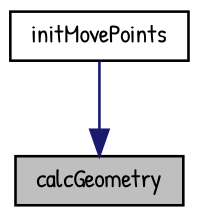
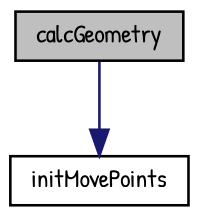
  digraph {
    rankdir=TB
    fontname="Patrick Hand"
    node [color=black fontname="Patrick Hand" fontsize=10 shape=record]
    n1 [fillcolor=grey75 fontcolor=black height=0.2 label=calcGeometry style=filled width=0.4]
    n2 [height=0.2 label=initMovePoints width=0.4]
-   n2 -> n1 [color=midnightblue fontname="Patrick Hand" fontsize=10 labelfontname=FreeSans labelfontsize=10 style=solid]
+   n1 -> n2 [color=midnightblue fontname="Patrick Hand" fontsize=10 labelfontname=FreeSans labelfontsize=10 style=solid]
  }
